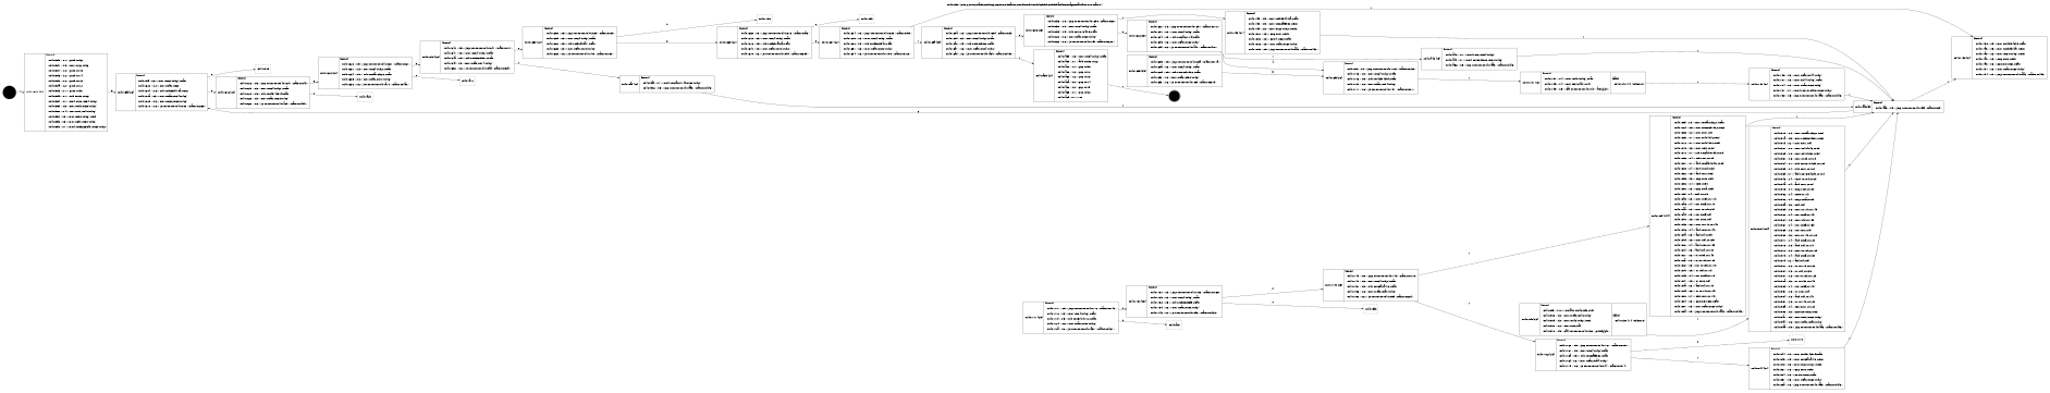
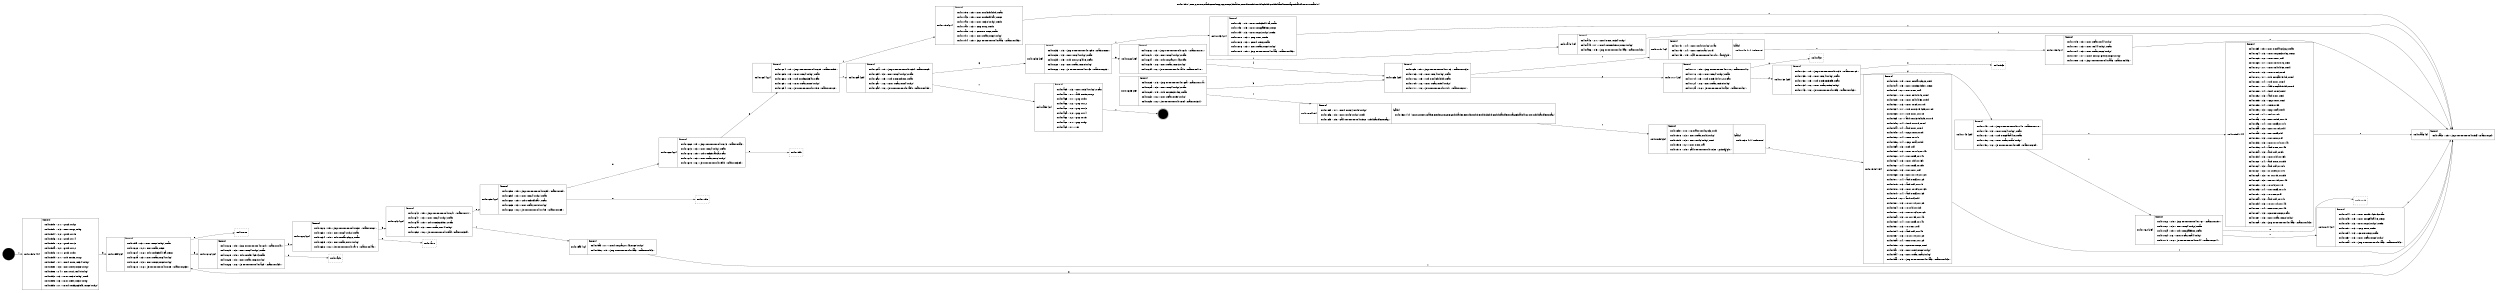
  digraph {
    label="0x4015d0 (/mnt/c/Users/mathe/Desktop/tcc/POCII/binaries/extr_linuxdriversblocknbd.c_nbd_handle_to_tag_Final-ollvm.out::main(0))"
    labelloc=t
    rankdir=LR
    node [shape=record]
    Entry [fillcolor=black height=0.3 shape=circle style=filled width=0.3]
    n2 [label="{\n     0x4015d0 [47]\l\n     | [instrs]\l\n     &nbsp;&nbsp;0x4015d0 \<+1\>: push %rbp\l\n     &nbsp;&nbsp;0x4015d1 \<+3\>: mov %rsp,%rbp\l\n     &nbsp;&nbsp;0x4015d4 \<+2\>: push %r15\l\n     &nbsp;&nbsp;0x4015d6 \<+2\>: push %r14\l\n     &nbsp;&nbsp;0x4015d8 \<+2\>: push %r13\l\n     &nbsp;&nbsp;0x4015da \<+2\>: push %r12\l\n     &nbsp;&nbsp;0x4015dc \<+1\>: push %rbx\l\n     &nbsp;&nbsp;0x4015dd \<+7\>: sub $0x98,%rsp\l\n     &nbsp;&nbsp;0x4015e4 \<+7\>: movl $0x0,-0x34(%rbp)\l\n     &nbsp;&nbsp;0x4015eb \<+3\>: mov %edi,-0x38(%rbp)\l\n     &nbsp;&nbsp;0x4015ee \<+4\>: mov %rsi,-0x40(%rbp)\l\n     &nbsp;&nbsp;0x4015f2 \<+3\>: mov -0x38(%rbp),%edi\l\n     &nbsp;&nbsp;0x4015f5 \<+3\>: mov %edi,-0x30(%rbp)\l\n     &nbsp;&nbsp;0x4015f8 \<+7\>: movl $0xfe2c354b,-0x60(%rbp)\l\n  }"]
    n3 [label="{\n     0x4015ff [23]\l\n     | [instrs]\l\n     &nbsp;&nbsp;0x4015ff \<+3\>: mov -0x60(%rbp),%eax\l\n     &nbsp;&nbsp;0x401602 \<+2\>: mov %eax,%ecx\l\n     &nbsp;&nbsp;0x401604 \<+6\>: sub $0xb35d419a,%ecx\l\n     &nbsp;&nbsp;0x40160a \<+3\>: mov %eax,-0x64(%rbp)\l\n     &nbsp;&nbsp;0x40160d \<+3\>: mov %ecx,-0x68(%rbp)\l\n     &nbsp;&nbsp;0x401610 \<+6\>: je 000000000040180e \<main+0x23e\>\l\n  }"]
    n4 [label="{\n     0x40180e\l\n  }" style=dashed]
    n5 [label="{\n     0x401616 [22]\l\n     | [instrs]\l\n     &nbsp;&nbsp;0x401616 \<+5\>: jmp 000000000040161b \<main+0x4b\>\l\n     &nbsp;&nbsp;0x40161b \<+3\>: mov -0x64(%rbp),%eax\l\n     &nbsp;&nbsp;0x40161e \<+5\>: sub $0xd574c97f,%eax\l\n     &nbsp;&nbsp;0x401623 \<+3\>: mov %eax,-0x6c(%rbp)\l\n     &nbsp;&nbsp;0x401626 \<+6\>: je 0000000000401a2b \<main+0x45b\>\l\n  }"]
    n6 [label="{\n     0x401a2b\l\n  }" style=dashed]
    n7 [label="{\n     0x40162c [22]\l\n     | [instrs]\l\n     &nbsp;&nbsp;0x40162c \<+5\>: jmp 0000000000401631 \<main+0x61\>\l\n     &nbsp;&nbsp;0x401631 \<+3\>: mov -0x64(%rbp),%eax\l\n     &nbsp;&nbsp;0x401634 \<+5\>: sub $0xda1cd222,%eax\l\n     &nbsp;&nbsp;0x401639 \<+3\>: mov %eax,-0x70(%rbp)\l\n     &nbsp;&nbsp;0x40163c \<+6\>: je 0000000000401a70 \<main+0x4a0\>\l\n  }"]
    n8 [label="{\n     0x401a70\l\n  }" style=dashed]
    n9 [label="{\n     0x401642 [22]\l\n     | [instrs]\l\n     &nbsp;&nbsp;0x401642 \<+5\>: jmp 0000000000401647 \<main+0x77\>\l\n     &nbsp;&nbsp;0x401647 \<+3\>: mov -0x64(%rbp),%eax\l\n     &nbsp;&nbsp;0x40164a \<+5\>: sub $0xe3c15be1,%eax\l\n     &nbsp;&nbsp;0x40164f \<+3\>: mov %eax,-0x74(%rbp)\l\n     &nbsp;&nbsp;0x401652 \<+6\>: je 00000000004019af \<main+0x3df\>\l\n  }"]
    Exit [fillcolor=black height=0.3 peripheries=2 shape=circle style=filled width=0.3]
    n11 [label="{\n     0x4019af [12]\l\n     | [instrs]\l\n     &nbsp;&nbsp;0x4019af \<+7\>: movl $0x2a02714f,-0x60(%rbp)\l\n     &nbsp;&nbsp;0x4019b6 \<+5\>: jmp 0000000000401aa3 \<main+0x4d3\>\l\n  }"]
    n12 [label="{\n     0x401658 [22]\l\n     | [instrs]\l\n     &nbsp;&nbsp;0x401658 \<+5\>: jmp 000000000040165d \<main+0x8d\>\l\n     &nbsp;&nbsp;0x40165d \<+3\>: mov -0x64(%rbp),%eax\l\n     &nbsp;&nbsp;0x401660 \<+5\>: sub $0xf0df1ba7,%eax\l\n     &nbsp;&nbsp;0x401665 \<+3\>: mov %eax,-0x78(%rbp)\l\n     &nbsp;&nbsp;0x401668 \<+6\>: je 00000000004017b9 \<main+0x1e9\>\l\n  }"]
    n13 [label="{\n     0x401915 [154]\l\n     | [instrs]\l\n     &nbsp;&nbsp;0x401915 \<+5\>: mov $0xda1cd222,%esi\l\n     &nbsp;&nbsp;0x40191a \<+5\>: mov $0xe3c15be1,%ecx\l\n     &nbsp;&nbsp;0x40191f \<+2\>: mov $0x1,%dl\l\n     &nbsp;&nbsp;0x401921 \<+8\>: mov 0x40404c,%r8d\l\n     &nbsp;&nbsp;0x401929 \<+8\>: mov 0x404050,%r9d\l\n     &nbsp;&nbsp;0x401931 \<+3\>: mov %r8d,%r10d\l\n     &nbsp;&nbsp;0x401934 \<+7\>: sub $0x13754cd9,%r10d\l\n     &nbsp;&nbsp;0x40193b \<+4\>: sub $0x1,%r10d\l\n     &nbsp;&nbsp;0x40193f \<+7\>: add $0x13754cd9,%r10d\l\n     &nbsp;&nbsp;0x401946 \<+4\>: imul %r10d,%r8d\l\n     &nbsp;&nbsp;0x40194a \<+4\>: and $0x1,%r8d\l\n     &nbsp;&nbsp;0x40194e \<+4\>: cmp $0x0,%r8d\l\n     &nbsp;&nbsp;0x401952 \<+4\>: sete %r11b\l\n     &nbsp;&nbsp;0x401956 \<+4\>: cmp $0xa,%r9d\l\n     &nbsp;&nbsp;0x40195a \<+3\>: setl %bl\l\n     &nbsp;&nbsp;0x40195d \<+3\>: mov %r11b,%r14b\l\n     &nbsp;&nbsp;0x401960 \<+4\>: xor $0xff,%r14b\l\n     &nbsp;&nbsp;0x401964 \<+3\>: mov %bl,%r15b\l\n     &nbsp;&nbsp;0x401967 \<+4\>: xor $0xff,%r15b\l\n     &nbsp;&nbsp;0x40196b \<+3\>: xor $0x1,%dl\l\n     &nbsp;&nbsp;0x40196e \<+3\>: mov %r14b,%r12b\l\n     &nbsp;&nbsp;0x401971 \<+4\>: and $0xff,%r12b\l\n     &nbsp;&nbsp;0x401975 \<+3\>: and %dl,%r11b\l\n     &nbsp;&nbsp;0x401978 \<+3\>: mov %r15b,%r13b\l\n     &nbsp;&nbsp;0x40197b \<+4\>: and $0xff,%r13b\l\n     &nbsp;&nbsp;0x40197f \<+2\>: and %dl,%bl\l\n     &nbsp;&nbsp;0x401981 \<+3\>: or %r11b,%r12b\l\n     &nbsp;&nbsp;0x401984 \<+3\>: or %bl,%r13b\l\n     &nbsp;&nbsp;0x401987 \<+3\>: xor %r13b,%r12b\l\n     &nbsp;&nbsp;0x40198a \<+3\>: or %r15b,%r14b\l\n     &nbsp;&nbsp;0x40198d \<+4\>: xor $0xff,%r14b\l\n     &nbsp;&nbsp;0x401991 \<+3\>: or $0x1,%dl\l\n     &nbsp;&nbsp;0x401994 \<+3\>: and %dl,%r14b\l\n     &nbsp;&nbsp;0x401997 \<+3\>: or %r14b,%r12b\l\n     &nbsp;&nbsp;0x40199a \<+4\>: test $0x1,%r12b\l\n     &nbsp;&nbsp;0x40199e \<+3\>: cmovne %ecx,%esi\l\n     &nbsp;&nbsp;0x4019a1 \<+3\>: mov %esi,-0x60(%rbp)\l\n     &nbsp;&nbsp;0x4019a4 \<+6\>: mov %eax,-0xac(%rbp)\l\n     &nbsp;&nbsp;0x4019aa \<+5\>: jmp 0000000000401aa3 \<main+0x4d3\>\l\n  }"]
    n14 [label="{\n     0x401aa3 [5]\l\n     | [instrs]\l\n     &nbsp;&nbsp;0x401aa3 \<+5\>: jmp 00000000004015ff \<main+0x2f\>\l\n  }"]
    n15 [label="{\n     0x4017b9\l\n  }" style=dashed]
    n16 [label="{\n     0x40166e [22]\l\n     | [instrs]\l\n     &nbsp;&nbsp;0x40166e \<+5\>: jmp 0000000000401673 \<main+0xa3\>\l\n     &nbsp;&nbsp;0x401673 \<+3\>: mov -0x64(%rbp),%eax\l\n     &nbsp;&nbsp;0x401676 \<+5\>: sub $0xfc51abca,%eax\l\n     &nbsp;&nbsp;0x40167b \<+3\>: mov %eax,-0x7c(%rbp)\l\n     &nbsp;&nbsp;0x40167e \<+6\>: je 00000000004019bb \<main+0x3eb\>\l\n  }"]
    n17 [label="{\n     0x4018fe [23]\l\n     | [instrs]\l\n     &nbsp;&nbsp;0x4018fe \<+10\>: movabs $0x4020f2,%rdi\l\n     &nbsp;&nbsp;0x401908 \<+3\>: mov %eax,-0x4c(%rbp)\l\n     &nbsp;&nbsp;0x40190b \<+3\>: mov -0x4c(%rbp),%esi\l\n     &nbsp;&nbsp;0x40190e \<+2\>: mov $0x0,%al\l\n     &nbsp;&nbsp;0x401910 \<+5\>: call 0000000000401030 \<printf@plt\>\l\n     | [calls]\l\n     &nbsp;&nbsp;0x401030 \{1\} (unknown)\l\n  }"]
    n18 [label="{\n     0x4019bb\l\n  }" style=dashed]
    n19 [label="{\n     0x401684 [22]\l\n     | [instrs]\l\n     &nbsp;&nbsp;0x401684 \<+5\>: jmp 0000000000401689 \<main+0xb9\>\l\n     &nbsp;&nbsp;0x401689 \<+3\>: mov -0x64(%rbp),%eax\l\n     &nbsp;&nbsp;0x40168c \<+5\>: sub $0xfe2c354b,%eax\l\n     &nbsp;&nbsp;0x401691 \<+3\>: mov %eax,-0x80(%rbp)\l\n     &nbsp;&nbsp;0x401694 \<+6\>: je 000000000040179e \<main+0x1ce\>\l\n  }"]
    n20 [label="{\n     0x40177b\l\n  }" style=dashed]
    n21 [label="{\n     0x40179e [27]\l\n     | [instrs]\l\n     &nbsp;&nbsp;0x40179e \<+5\>: mov $0x48f048bd,%eax\l\n     &nbsp;&nbsp;0x4017a3 \<+5\>: mov $0xf0df1ba7,%ecx\l\n     &nbsp;&nbsp;0x4017a8 \<+3\>: mov -0x30(%rbp),%edx\l\n     &nbsp;&nbsp;0x4017ab \<+3\>: cmp $0x2,%edx\l\n     &nbsp;&nbsp;0x4017ae \<+3\>: cmovne %ecx,%eax\l\n     &nbsp;&nbsp;0x4017b1 \<+3\>: mov %eax,-0x60(%rbp)\l\n     &nbsp;&nbsp;0x4017b4 \<+5\>: jmp 0000000000401aa3 \<main+0x4d3\>\l\n  }"]
    n22 [label="{\n     0x40169a [25]\l\n     | [instrs]\l\n     &nbsp;&nbsp;0x40169a \<+5\>: jmp 000000000040169f \<main+0xcf\>\l\n     &nbsp;&nbsp;0x40169f \<+3\>: mov -0x64(%rbp),%eax\l\n     &nbsp;&nbsp;0x4016a2 \<+5\>: sub $0x880be00,%eax\l\n     &nbsp;&nbsp;0x4016a7 \<+6\>: mov %eax,-0x84(%rbp)\l\n     &nbsp;&nbsp;0x4016ad \<+6\>: je 0000000000401a5b \<main+0x48b\>\l\n  }"]
    n23 [label="{\n     0x401844 [27]\l\n     | [instrs]\l\n     &nbsp;&nbsp;0x401844 \<+5\>: mov $0xd574c97f,%eax\l\n     &nbsp;&nbsp;0x401849 \<+5\>: mov $0x69a0a41e,%ecx\l\n     &nbsp;&nbsp;0x40184e \<+3\>: mov -0x2c(%rbp),%edx\l\n     &nbsp;&nbsp;0x401851 \<+3\>: cmp $0x0,%edx\l\n     &nbsp;&nbsp;0x401854 \<+3\>: cmove %ecx,%eax\l\n     &nbsp;&nbsp;0x401857 \<+3\>: mov %eax,-0x60(%rbp)\l\n     &nbsp;&nbsp;0x40185a \<+5\>: jmp 0000000000401aa3 \<main+0x4d3\>\l\n  }"]
    n24 [label="{\n     0x401a5b [21]\l\n     | [instrs]\l\n     &nbsp;&nbsp;0x401a5b \<+3\>: mov -0x34(%rbp),%eax\l\n     &nbsp;&nbsp;0x401a5e \<+7\>: add $0x98,%rsp\l\n     &nbsp;&nbsp;0x401a65 \<+1\>: pop %rbx\l\n     &nbsp;&nbsp;0x401a66 \<+2\>: pop %r12\l\n     &nbsp;&nbsp;0x401a68 \<+2\>: pop %r13\l\n     &nbsp;&nbsp;0x401a6a \<+2\>: pop %r14\l\n     &nbsp;&nbsp;0x401a6c \<+2\>: pop %r15\l\n     &nbsp;&nbsp;0x401a6e \<+1\>: pop %rbp\l\n     &nbsp;&nbsp;0x401a6f \<+1\>: ret\l\n  }"]
    n25 [label="{\n     0x4016b3 [25]\l\n     | [instrs]\l\n     &nbsp;&nbsp;0x4016b3 \<+5\>: jmp 00000000004016b8 \<main+0xe8\>\l\n     &nbsp;&nbsp;0x4016b8 \<+3\>: mov -0x64(%rbp),%eax\l\n     &nbsp;&nbsp;0x4016bb \<+5\>: sub $0x12164f1e,%eax\l\n     &nbsp;&nbsp;0x4016c0 \<+6\>: mov %eax,-0x88(%rbp)\l\n     &nbsp;&nbsp;0x4016c6 \<+6\>: je 00000000004017f3 \<main+0x223\>\l\n  }"]
    n26 [label="{\n     0x401762 [25]\l\n     | [instrs]\l\n     &nbsp;&nbsp;0x401762 \<+5\>: jmp 0000000000401767 \<main+0x197\>\l\n     &nbsp;&nbsp;0x401767 \<+3\>: mov -0x64(%rbp),%eax\l\n     &nbsp;&nbsp;0x40176a \<+5\>: sub $0x6caf9980,%eax\l\n     &nbsp;&nbsp;0x40176f \<+6\>: mov %eax,-0xa4(%rbp)\l\n     &nbsp;&nbsp;0x401775 \<+6\>: je 0000000000401844 \<main+0x274\>\l\n  }"]
    n27 [label="{\n     0x4017f3 [27]\l\n     | [instrs]\l\n     &nbsp;&nbsp;0x4017f3 \<+5\>: mov $0xb35d419a,%eax\l\n     &nbsp;&nbsp;0x4017f8 \<+5\>: mov $0x6caf9980,%ecx\l\n     &nbsp;&nbsp;0x4017fd \<+3\>: mov -0x2c(%rbp),%edx\l\n     &nbsp;&nbsp;0x401800 \<+3\>: cmp $0x1,%edx\l\n     &nbsp;&nbsp;0x401803 \<+3\>: cmovl %ecx,%eax\l\n     &nbsp;&nbsp;0x401806 \<+3\>: mov %eax,-0x60(%rbp)\l\n     &nbsp;&nbsp;0x401809 \<+5\>: jmp 0000000000401aa3 \<main+0x4d3\>\l\n  }"]
    n28 [label="{\n     0x4016cc [25]\l\n     | [instrs]\l\n     &nbsp;&nbsp;0x4016cc \<+5\>: jmp 00000000004016d1 \<main+0x101\>\l\n     &nbsp;&nbsp;0x4016d1 \<+3\>: mov -0x64(%rbp),%eax\l\n     &nbsp;&nbsp;0x4016d4 \<+5\>: sub $0x2a02714f,%eax\l\n     &nbsp;&nbsp;0x4016d9 \<+6\>: mov %eax,-0x8c(%rbp)\l\n     &nbsp;&nbsp;0x4016df \<+6\>: je 0000000000401a48 \<main+0x478\>\l\n  }"]
    n29 [label="{\n     0x40185f [144]\l\n     | [instrs]\l\n     &nbsp;&nbsp;0x40185f \<+5\>: mov $0xda1cd222,%eax\l\n     &nbsp;&nbsp;0x401864 \<+5\>: mov $0x2e6b1d82,%ecx\l\n     &nbsp;&nbsp;0x401869 \<+2\>: mov $0x1,%dl\l\n     &nbsp;&nbsp;0x40186b \<+7\>: mov 0x40404c,%esi\l\n     &nbsp;&nbsp;0x401872 \<+7\>: mov 0x404050,%edi\l\n     &nbsp;&nbsp;0x401879 \<+3\>: mov %esi,%r8d\l\n     &nbsp;&nbsp;0x40187c \<+7\>: sub $0xcad791bb,%r8d\l\n     &nbsp;&nbsp;0x401883 \<+4\>: sub $0x1,%r8d\l\n     &nbsp;&nbsp;0x401887 \<+7\>: add $0xcad791bb,%r8d\l\n     &nbsp;&nbsp;0x40188e \<+4\>: imul %r8d,%esi\l\n     &nbsp;&nbsp;0x401892 \<+3\>: and $0x1,%esi\l\n     &nbsp;&nbsp;0x401895 \<+3\>: cmp $0x0,%esi\l\n     &nbsp;&nbsp;0x401898 \<+4\>: sete %r9b\l\n     &nbsp;&nbsp;0x40189c \<+3\>: cmp $0xa,%edi\l\n     &nbsp;&nbsp;0x40189f \<+4\>: setl %r10b\l\n     &nbsp;&nbsp;0x4018a3 \<+3\>: mov %r9b,%r11b\l\n     &nbsp;&nbsp;0x4018a6 \<+4\>: xor $0xff,%r11b\l\n     &nbsp;&nbsp;0x4018aa \<+3\>: mov %r10b,%bl\l\n     &nbsp;&nbsp;0x4018ad \<+3\>: xor $0xff,%bl\l\n     &nbsp;&nbsp;0x4018b0 \<+3\>: xor $0x0,%dl\l\n     &nbsp;&nbsp;0x4018b3 \<+3\>: mov %r11b,%r14b\l\n     &nbsp;&nbsp;0x4018b6 \<+4\>: and $0x0,%r14b\l\n     &nbsp;&nbsp;0x4018ba \<+3\>: and %dl,%r9b\l\n     &nbsp;&nbsp;0x4018bd \<+3\>: mov %bl,%r15b\l\n     &nbsp;&nbsp;0x4018c0 \<+4\>: and $0x0,%r15b\l\n     &nbsp;&nbsp;0x4018c4 \<+3\>: and %dl,%r10b\l\n     &nbsp;&nbsp;0x4018c7 \<+3\>: or %r9b,%r14b\l\n     &nbsp;&nbsp;0x4018ca \<+3\>: or %r10b,%r15b\l\n     &nbsp;&nbsp;0x4018cd \<+3\>: xor %r15b,%r14b\l\n     &nbsp;&nbsp;0x4018d0 \<+3\>: or %bl,%r11b\l\n     &nbsp;&nbsp;0x4018d3 \<+4\>: xor $0xff,%r11b\l\n     &nbsp;&nbsp;0x4018d7 \<+3\>: or $0x0,%dl\l\n     &nbsp;&nbsp;0x4018da \<+3\>: and %dl,%r11b\l\n     &nbsp;&nbsp;0x4018dd \<+3\>: or %r11b,%r14b\l\n     &nbsp;&nbsp;0x4018e0 \<+4\>: test $0x1,%r14b\l\n     &nbsp;&nbsp;0x4018e4 \<+3\>: cmovne %ecx,%eax\l\n     &nbsp;&nbsp;0x4018e7 \<+3\>: mov %eax,-0x60(%rbp)\l\n     &nbsp;&nbsp;0x4018ea \<+5\>: jmp 0000000000401aa3 \<main+0x4d3\>\l\n  }"]
    n30 [label="{\n     0x401a48 [19]\l\n     | [instrs]\l\n     &nbsp;&nbsp;0x401a48 \<+7\>: movl $0x0,-0x34(%rbp)\l\n     &nbsp;&nbsp;0x401a4f \<+7\>: movl $0x880be00,-0x60(%rbp)\l\n     &nbsp;&nbsp;0x401a56 \<+5\>: jmp 0000000000401aa3 \<main+0x4d3\>\l\n  }"]
    n31 [label="{\n     0x4016fe [25]\l\n     | [instrs]\l\n     &nbsp;&nbsp;0x4016fe \<+5\>: jmp 0000000000401703 \<main+0x133\>\l\n     &nbsp;&nbsp;0x401703 \<+3\>: mov -0x64(%rbp),%eax\l\n     &nbsp;&nbsp;0x401706 \<+5\>: sub $0x48f048bd,%eax\l\n     &nbsp;&nbsp;0x40170b \<+6\>: mov %eax,-0x94(%rbp)\l\n     &nbsp;&nbsp;0x401711 \<+6\>: je 00000000004017d1 \<main+0x201\>\l\n  }"]
    n32 [label="{\n     0x401749 [25]\l\n     | [instrs]\l\n     &nbsp;&nbsp;0x401749 \<+5\>: jmp 000000000040174e \<main+0x17e\>\l\n     &nbsp;&nbsp;0x40174e \<+3\>: mov -0x64(%rbp),%eax\l\n     &nbsp;&nbsp;0x401751 \<+5\>: sub $0x69a0a41e,%eax\l\n     &nbsp;&nbsp;0x401756 \<+6\>: mov %eax,-0xa0(%rbp)\l\n     &nbsp;&nbsp;0x40175c \<+6\>: je 000000000040185f \<main+0x28f\>\l\n  }"]
    n33 [label="{\n     0x4016e5 [25]\l\n     | [instrs]\l\n     &nbsp;&nbsp;0x4016e5 \<+5\>: jmp 00000000004016ea \<main+0x11a\>\l\n     &nbsp;&nbsp;0x4016ea \<+3\>: mov -0x64(%rbp),%eax\l\n     &nbsp;&nbsp;0x4016ed \<+5\>: sub $0x2e6b1d82,%eax\l\n     &nbsp;&nbsp;0x4016f2 \<+6\>: mov %eax,-0x90(%rbp)\l\n     &nbsp;&nbsp;0x4016f8 \<+6\>: je 00000000004018ef \<main+0x31f\>\l\n  }"]
+   n34 [label="{\n     0x4018ef [15]\l\n     | [instrs]\l\n     &nbsp;&nbsp;0x4018ef \<+7\>: movl $0x64,-0x48(%rbp)\l\n     &nbsp;&nbsp;0x4018f6 \<+3\>: mov -0x48(%rbp),%edi\l\n     &nbsp;&nbsp;0x4018f9 \<+5\>: call 00000000004015c0 \<nbd_handle_to_tag\>\l\n     | [calls]\l\n     &nbsp;&nbsp;0x4015c0 \{1\} (/mnt/c/Users/mathe/Desktop/tcc/POCII/binaries/extr_linuxdriversblocknbd.c_nbd_handle_to_tag_Final-ollvm.out::nbd_handle_to_tag)\l\n  }"]
    n35 [label="{\n     0x4019f3\l\n  }" style=dashed]
    n36 [label="{\n     0x4017d1 [13]\l\n     | [instrs]\l\n     &nbsp;&nbsp;0x4017d1 \<+4\>: mov -0x40(%rbp),%rax\l\n     &nbsp;&nbsp;0x4017d5 \<+4\>: mov 0x8(%rax),%rdi\l\n     &nbsp;&nbsp;0x4017d9 \<+5\>: call 0000000000401040 \<atoi@plt\>\l\n     | [calls]\l\n     &nbsp;&nbsp;0x401040 \{1\} (unknown)\l\n  }"]
    n37 [label="{\n     0x401717 [25]\l\n     | [instrs]\l\n     &nbsp;&nbsp;0x401717 \<+5\>: jmp 000000000040171c \<main+0x14c\>\l\n     &nbsp;&nbsp;0x40171c \<+3\>: mov -0x64(%rbp),%eax\l\n     &nbsp;&nbsp;0x40171f \<+5\>: sub $0x51b7b712,%eax\l\n     &nbsp;&nbsp;0x401724 \<+6\>: mov %eax,-0x98(%rbp)\l\n     &nbsp;&nbsp;0x40172a \<+6\>: je 0000000000401a37 \<main+0x467\>\l\n  }"]
    n38 [label="{\n     0x401730 [25]\l\n     | [instrs]\l\n     &nbsp;&nbsp;0x401730 \<+5\>: jmp 0000000000401735 \<main+0x165\>\l\n     &nbsp;&nbsp;0x401735 \<+3\>: mov -0x64(%rbp),%eax\l\n     &nbsp;&nbsp;0x401738 \<+5\>: sub $0x588c5ef9,%eax\l\n     &nbsp;&nbsp;0x40173d \<+6\>: mov %eax,-0x9c(%rbp)\l\n     &nbsp;&nbsp;0x401743 \<+6\>: je 00000000004019f3 \<main+0x423\>\l\n  }"]
    n39 [label="{\n     0x4017de [21]\l\n     | [instrs]\l\n     &nbsp;&nbsp;0x4017de \<+3\>: mov %eax,-0x44(%rbp)\l\n     &nbsp;&nbsp;0x4017e1 \<+3\>: mov -0x44(%rbp),%eax\l\n     &nbsp;&nbsp;0x4017e4 \<+3\>: mov %eax,-0x2c(%rbp)\l\n     &nbsp;&nbsp;0x4017e7 \<+7\>: movl $0x12164f1e,-0x60(%rbp)\l\n     &nbsp;&nbsp;0x4017ee \<+5\>: jmp 0000000000401aa3 \<main+0x4d3\>\l\n  }"]
    n40 [label="{\n     0x401a37\l\n  }" style=dashed]
    Entry -> n2 [label=" 1"]
    n2 -> n3 [label=" 9"]
    n3 -> n4 [label=" 0"]
    n3 -> n5 [label=" 9"]
    n5 -> n6 [label=" 0"]
    n5 -> n7 [label=" 9"]
    n7 -> n8 [label=" 0"]
    n7 -> n9 [label=" 9"]
    n9 -> n11 [label=" 1"]
    n9 -> n12 [label=" 8"]
    n11 -> n14 [label=" 1"]
    n12 -> n15 [label=" 0"]
    n12 -> n16 [label=" 8"]
    n13 -> n14 [label=" 1"]
    n14 -> n3 [label=" 8"]
    n16 -> n18 [label=" 0"]
    n16 -> n19 [label=" 8"]
    n17 -> n13 [label=" 1"]
    n19 -> n21 [label=" 1"]
    n19 -> n22 [label=" 7"]
-   n14 -> n21 [label=" 1"]
+   n21 -> n14 [label=" 1"]
    n22 -> n24 [label=" 1"]
    n22 -> n25 [label=" 6"]
    n23 -> n14 [label=" 1"]
    n24 -> Exit [label=" 1"]
    n25 -> n27 [label=" 1"]
    n25 -> n28 [label=" 5"]
    n26 -> n20 [label=" 0"]
    n26 -> n23 [label=" 1"]
    n27 -> n14 [label=" 1"]
    n28 -> n30 [label=" 1"]
    n28 -> n31 [label=" 4"]
    n29 -> n14 [label=" 1"]
    n30 -> n14 [label=" 1"]
    n31 -> n36 [label=" 1"]
+   n31 -> n37 [label=" 2"]
    n32 -> n26 [label=" 1"]
    n32 -> n29 [label=" 1"]
    n33 -> n31 [label=" 3"]
+   n33 -> n34 [label=" 1"]
+   n34 -> n17 [label=" 1"]
    n36 -> n39 [label=" 1"]
    n37 -> n38 [label=" 2"]
    n37 -> n40 [label=" 0"]
    n38 -> n32 [label=" 2"]
    n38 -> n35 [label=" 0"]
    n39 -> n14 [label=" 1"]
  }
